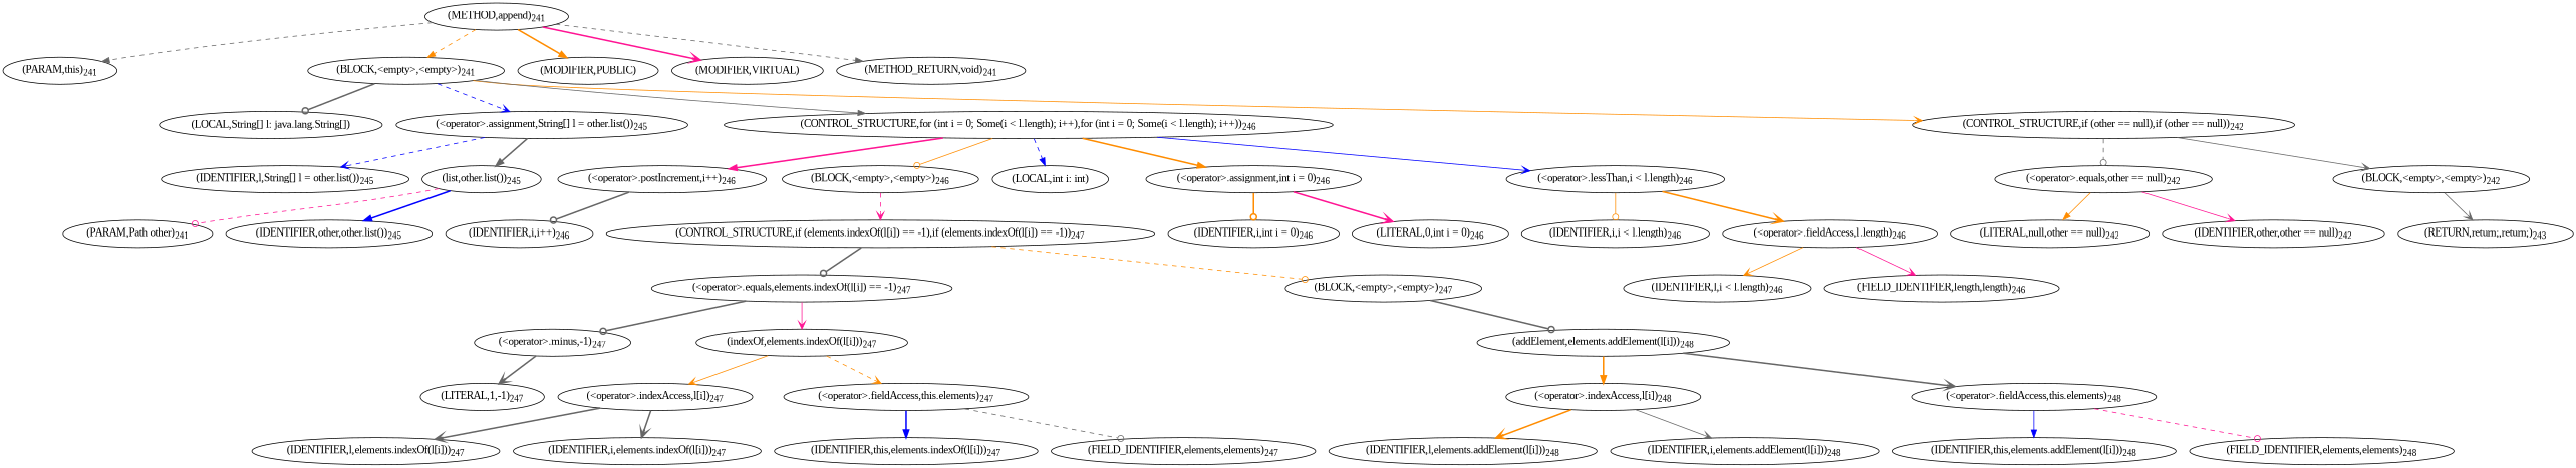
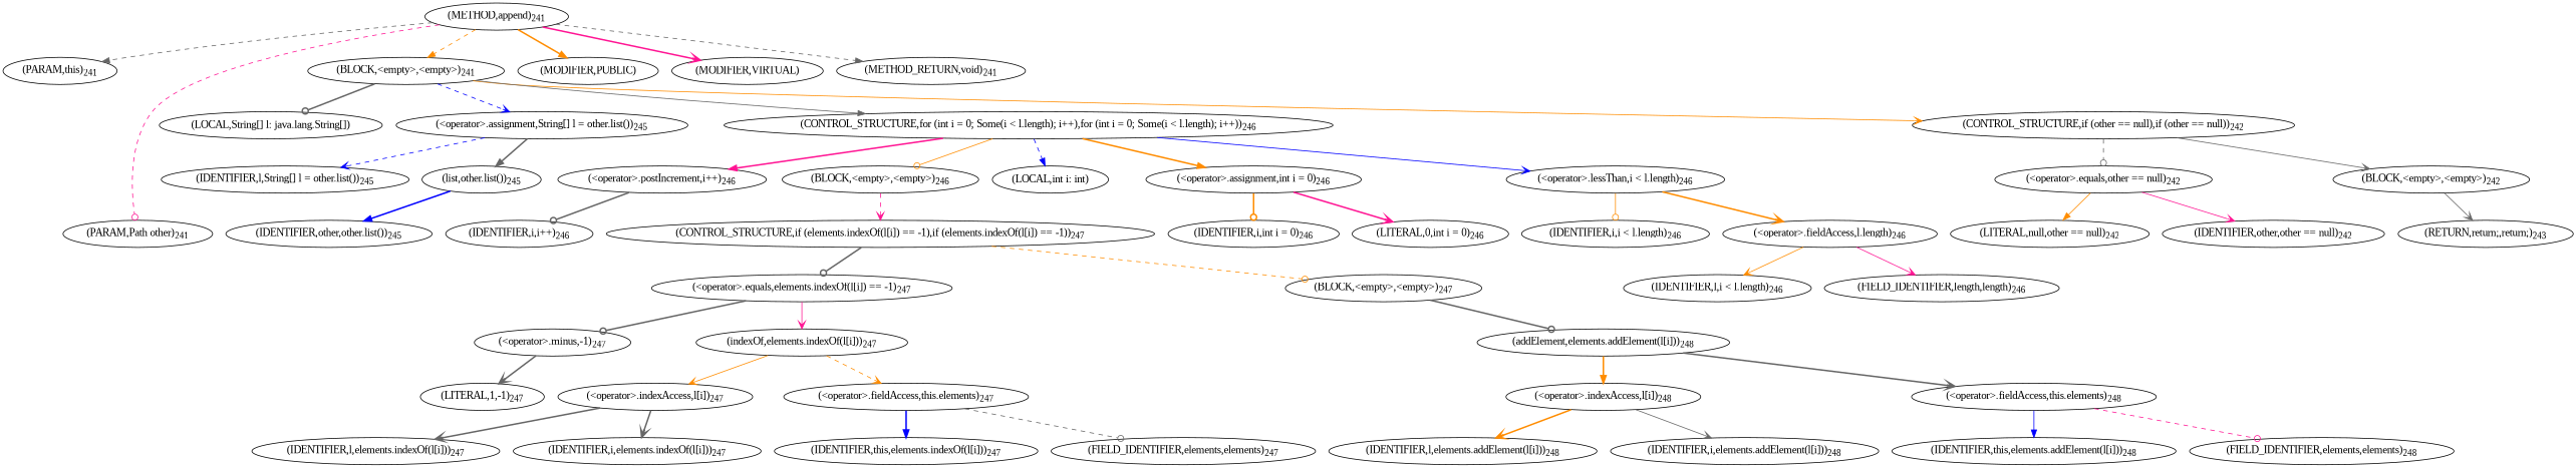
  digraph {
    fontname="Liberation Serif"
    node [fontname="Liberation Serif"]
    edge [arrowhead=vee color=gray40 fontname="Liberation Serif" style=bold]
    n1 [label=<(METHOD,append)<SUB>241</SUB>>]
    n2 [label=<(PARAM,this)<SUB>241</SUB>>]
    n3 [label=<(PARAM,Path other)<SUB>241</SUB>>]
    n4 [label=<(BLOCK,&lt;empty&gt;,&lt;empty&gt;)<SUB>241</SUB>>]
    n5 [label=<(MODIFIER,PUBLIC)>]
    n6 [label=<(MODIFIER,VIRTUAL)>]
    n7 [label=<(METHOD_RETURN,void)<SUB>241</SUB>>]
    n8 [label=<(CONTROL_STRUCTURE,if (other == null),if (other == null))<SUB>242</SUB>>]
    n9 [label=<(LOCAL,String[] l: java.lang.String[])>]
    n10 [label=<(&lt;operator&gt;.assignment,String[] l = other.list())<SUB>245</SUB>>]
    n11 [label=<(CONTROL_STRUCTURE,for (int i = 0; Some(i &lt; l.length); i++),for (int i = 0; Some(i &lt; l.length); i++))<SUB>246</SUB>>]
    n12 [label=<(&lt;operator&gt;.equals,other == null)<SUB>242</SUB>>]
    n13 [label=<(BLOCK,&lt;empty&gt;,&lt;empty&gt;)<SUB>242</SUB>>]
    n14 [label=<(IDENTIFIER,l,String[] l = other.list())<SUB>245</SUB>>]
    n15 [label=<(list,other.list())<SUB>245</SUB>>]
    n16 [label=<(LOCAL,int i: int)>]
    n17 [label=<(&lt;operator&gt;.assignment,int i = 0)<SUB>246</SUB>>]
    n18 [label=<(&lt;operator&gt;.lessThan,i &lt; l.length)<SUB>246</SUB>>]
    n19 [label=<(&lt;operator&gt;.postIncrement,i++)<SUB>246</SUB>>]
    n20 [label=<(BLOCK,&lt;empty&gt;,&lt;empty&gt;)<SUB>246</SUB>>]
    n21 [label=<(IDENTIFIER,other,other == null)<SUB>242</SUB>>]
    n22 [label=<(LITERAL,null,other == null)<SUB>242</SUB>>]
    n23 [label=<(RETURN,return;,return;)<SUB>243</SUB>>]
    n24 [label=<(IDENTIFIER,other,other.list())<SUB>245</SUB>>]
    n25 [label=<(IDENTIFIER,i,int i = 0)<SUB>246</SUB>>]
    n26 [label=<(LITERAL,0,int i = 0)<SUB>246</SUB>>]
    n27 [label=<(IDENTIFIER,i,i &lt; l.length)<SUB>246</SUB>>]
    n28 [label=<(&lt;operator&gt;.fieldAccess,l.length)<SUB>246</SUB>>]
    n29 [label=<(IDENTIFIER,i,i++)<SUB>246</SUB>>]
    n30 [label=<(CONTROL_STRUCTURE,if (elements.indexOf(l[i]) == -1),if (elements.indexOf(l[i]) == -1))<SUB>247</SUB>>]
    n31 [label=<(IDENTIFIER,l,i &lt; l.length)<SUB>246</SUB>>]
    n32 [label=<(FIELD_IDENTIFIER,length,length)<SUB>246</SUB>>]
    n33 [label=<(&lt;operator&gt;.equals,elements.indexOf(l[i]) == -1)<SUB>247</SUB>>]
    n34 [label=<(BLOCK,&lt;empty&gt;,&lt;empty&gt;)<SUB>247</SUB>>]
    n35 [label=<(indexOf,elements.indexOf(l[i]))<SUB>247</SUB>>]
    n36 [label=<(&lt;operator&gt;.minus,-1)<SUB>247</SUB>>]
    n37 [label=<(addElement,elements.addElement(l[i]))<SUB>248</SUB>>]
    n38 [label=<(&lt;operator&gt;.fieldAccess,this.elements)<SUB>247</SUB>>]
    n39 [label=<(&lt;operator&gt;.indexAccess,l[i])<SUB>247</SUB>>]
    n40 [label=<(LITERAL,1,-1)<SUB>247</SUB>>]
    n41 [label=<(IDENTIFIER,this,elements.indexOf(l[i]))<SUB>247</SUB>>]
    n42 [label=<(FIELD_IDENTIFIER,elements,elements)<SUB>247</SUB>>]
    n43 [label=<(IDENTIFIER,l,elements.indexOf(l[i]))<SUB>247</SUB>>]
    n44 [label=<(IDENTIFIER,i,elements.indexOf(l[i]))<SUB>247</SUB>>]
    n45 [label=<(&lt;operator&gt;.fieldAccess,this.elements)<SUB>248</SUB>>]
    n46 [label=<(&lt;operator&gt;.indexAccess,l[i])<SUB>248</SUB>>]
    n47 [label=<(IDENTIFIER,this,elements.addElement(l[i]))<SUB>248</SUB>>]
    n48 [label=<(FIELD_IDENTIFIER,elements,elements)<SUB>248</SUB>>]
    n49 [label=<(IDENTIFIER,l,elements.addElement(l[i]))<SUB>248</SUB>>]
    n50 [label=<(IDENTIFIER,i,elements.addElement(l[i]))<SUB>248</SUB>>]
    n1 -> n2 [arrowhead=normal style=dashed]
-   n15 -> n3 [arrowhead=odot color=deeppink style=dashed]
+   n1 -> n3 [arrowhead=odot color=deeppink style=dashed]
    n1 -> n4 [arrowhead=normal color=darkorange style=dashed]
    n1 -> n5 [arrowhead=normal color=darkorange]
    n1 -> n6 [color=deeppink]
    n1 -> n7 [arrowhead=normal style=dashed]
    n4 -> n8 [color=darkorange style=solid]
    n4 -> n9 [arrowhead=odot]
    n4 -> n10 [color=blue style=dashed]
    n4 -> n11 [arrowhead=normal style=solid]
    n8 -> n12 [arrowhead=odot style=dashed]
    n8 -> n13 [style=solid]
    n10 -> n14 [color=blue style=dashed]
    n10 -> n15 [arrowhead=normal]
    n11 -> n16 [arrowhead=normal color=blue style=dashed]
    n11 -> n17 [arrowhead=normal color=darkorange]
    n11 -> n18 [color=blue style=solid]
    n11 -> n19 [arrowhead=normal color=deeppink]
    n11 -> n20 [arrowhead=odot color=darkorange style=solid]
    n12 -> n21 [color=deeppink style=solid]
    n12 -> n22 [arrowhead=normal color=darkorange style=solid]
    n13 -> n23 [style=solid]
    n15 -> n24 [arrowhead=normal color=blue]
    n17 -> n25 [arrowhead=odot color=darkorange]
    n17 -> n26 [color=deeppink]
    n18 -> n27 [arrowhead=odot color=darkorange style=solid]
    n18 -> n28 [color=darkorange]
    n19 -> n29 [arrowhead=odot]
    n20 -> n30 [color=deeppink style=dashed]
    n28 -> n31 [color=darkorange style=solid]
    n28 -> n32 [color=deeppink style=solid]
    n30 -> n33 [arrowhead=odot]
    n30 -> n34 [arrowhead=odot color=darkorange style=dashed]
    n33 -> n35 [color=deeppink style=solid]
    n33 -> n36 [arrowhead=odot]
    n34 -> n37 [arrowhead=odot]
    n35 -> n38 [color=darkorange style=dashed]
    n35 -> n39 [color=darkorange style=solid]
    n36 -> n40
    n37 -> n45
    n37 -> n46 [arrowhead=normal color=darkorange]
    n38 -> n41 [arrowhead=normal color=blue]
    n38 -> n42 [arrowhead=odot style=dashed]
    n39 -> n43
    n39 -> n44
    n45 -> n47 [arrowhead=normal color=blue style=solid]
    n45 -> n48 [arrowhead=odot color=deeppink style=dashed]
    n46 -> n49 [color=darkorange]
    n46 -> n50 [style=solid]
  }
